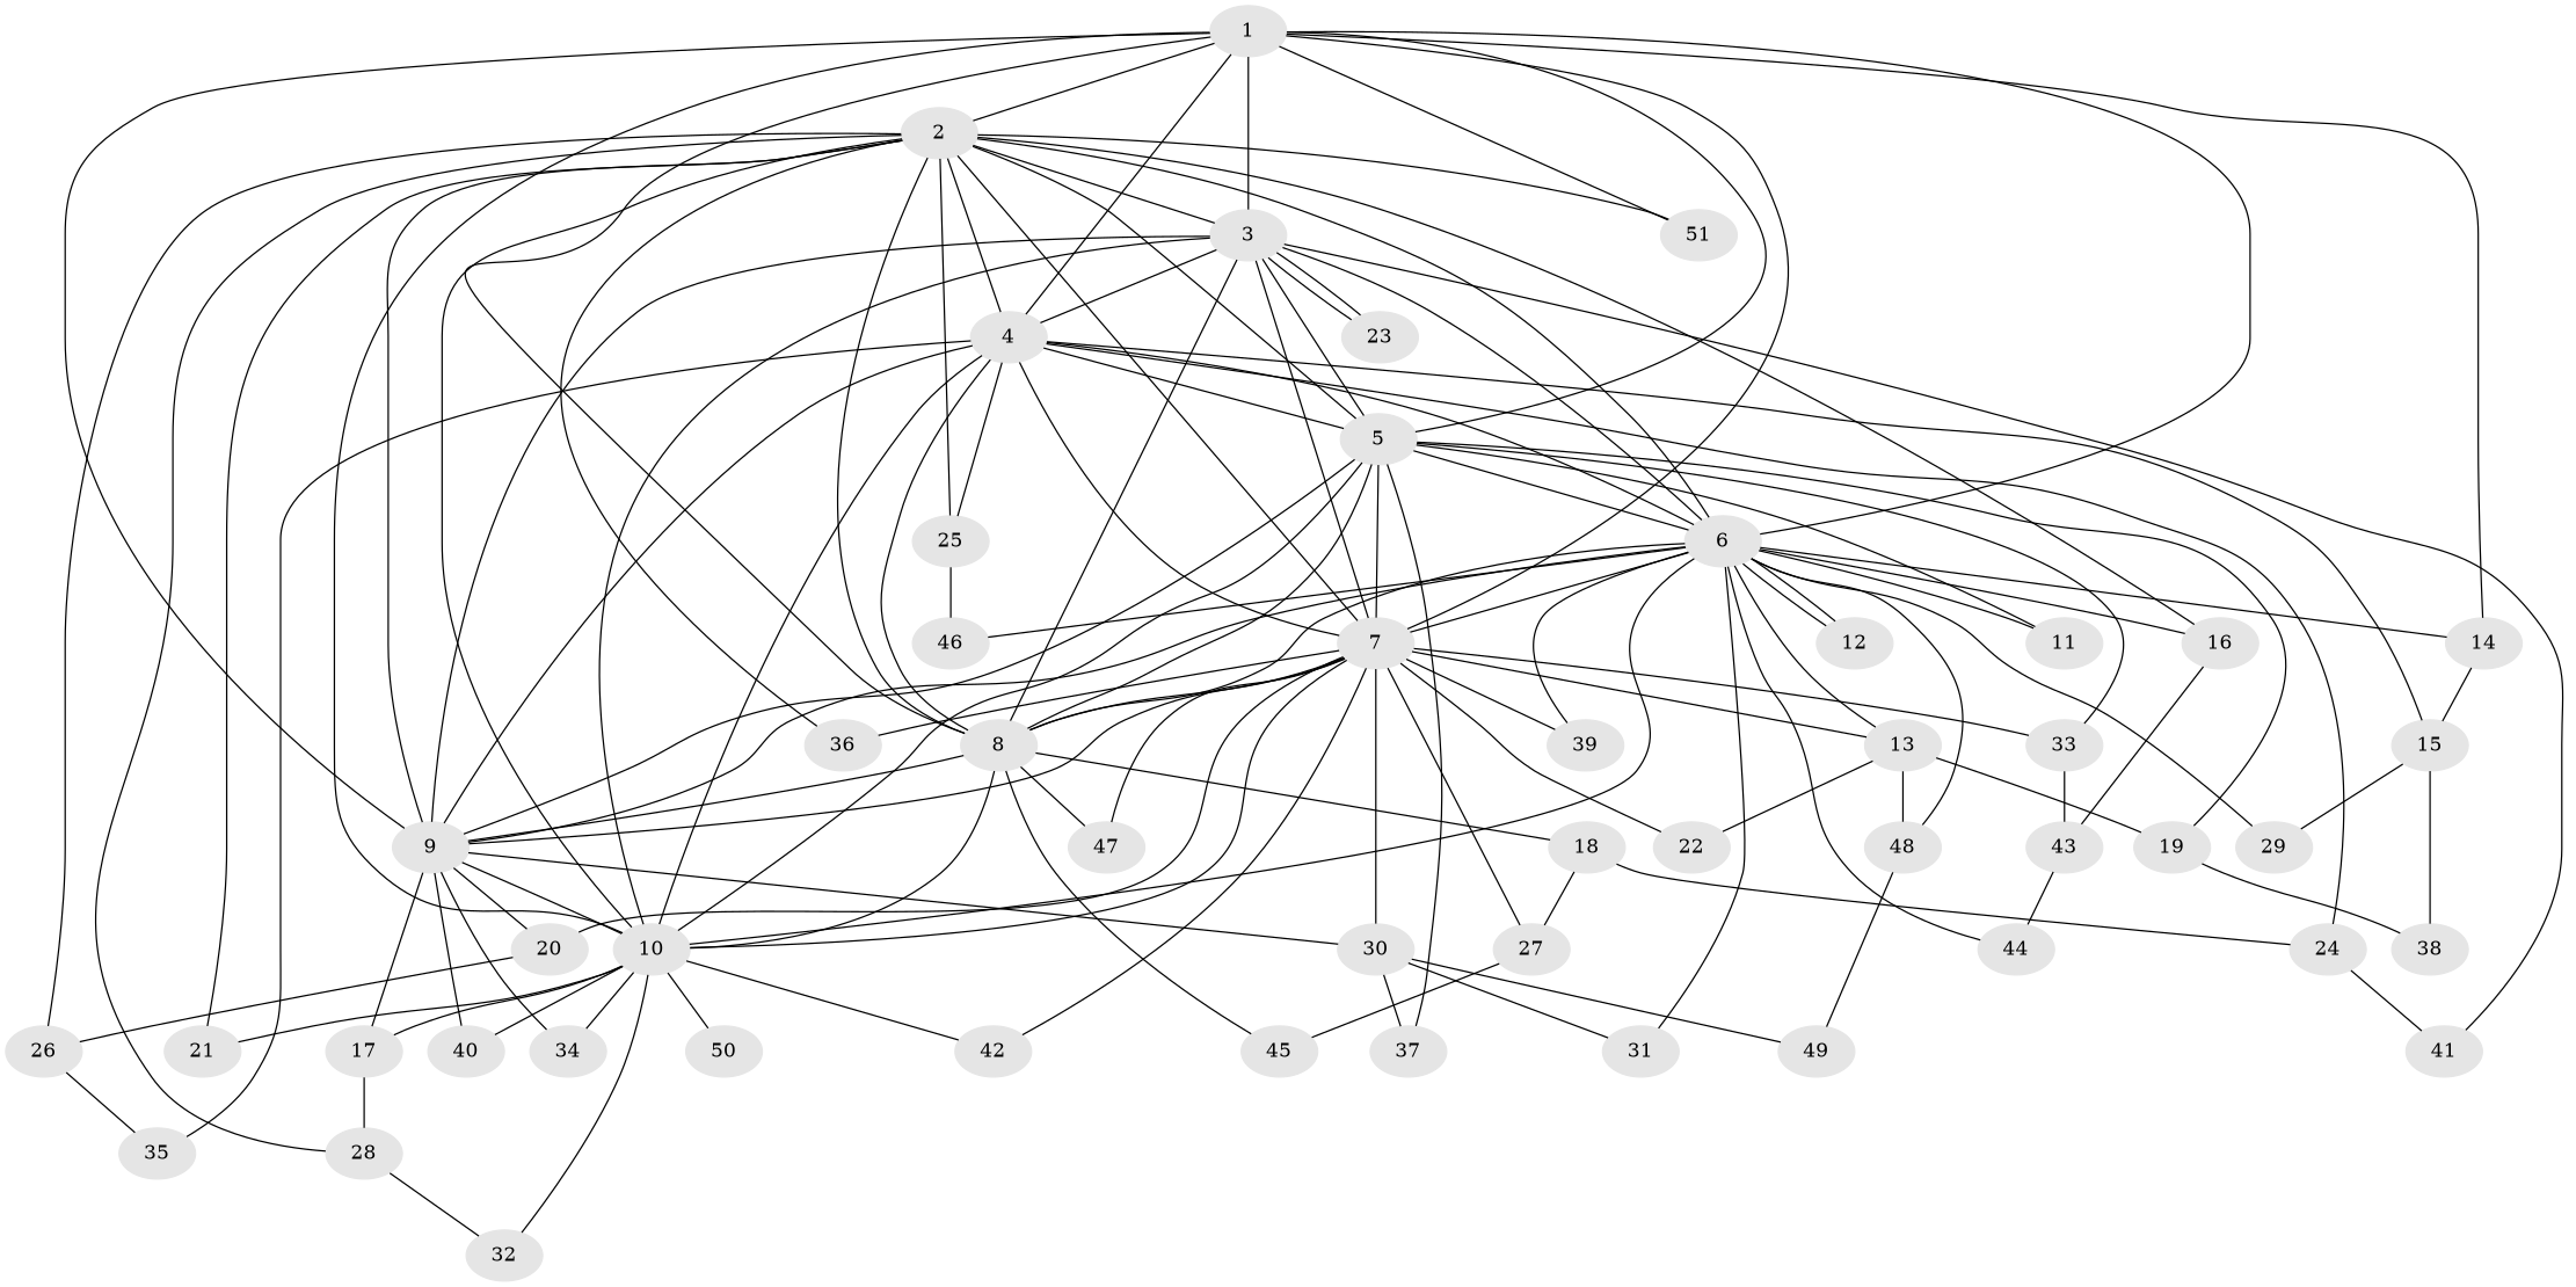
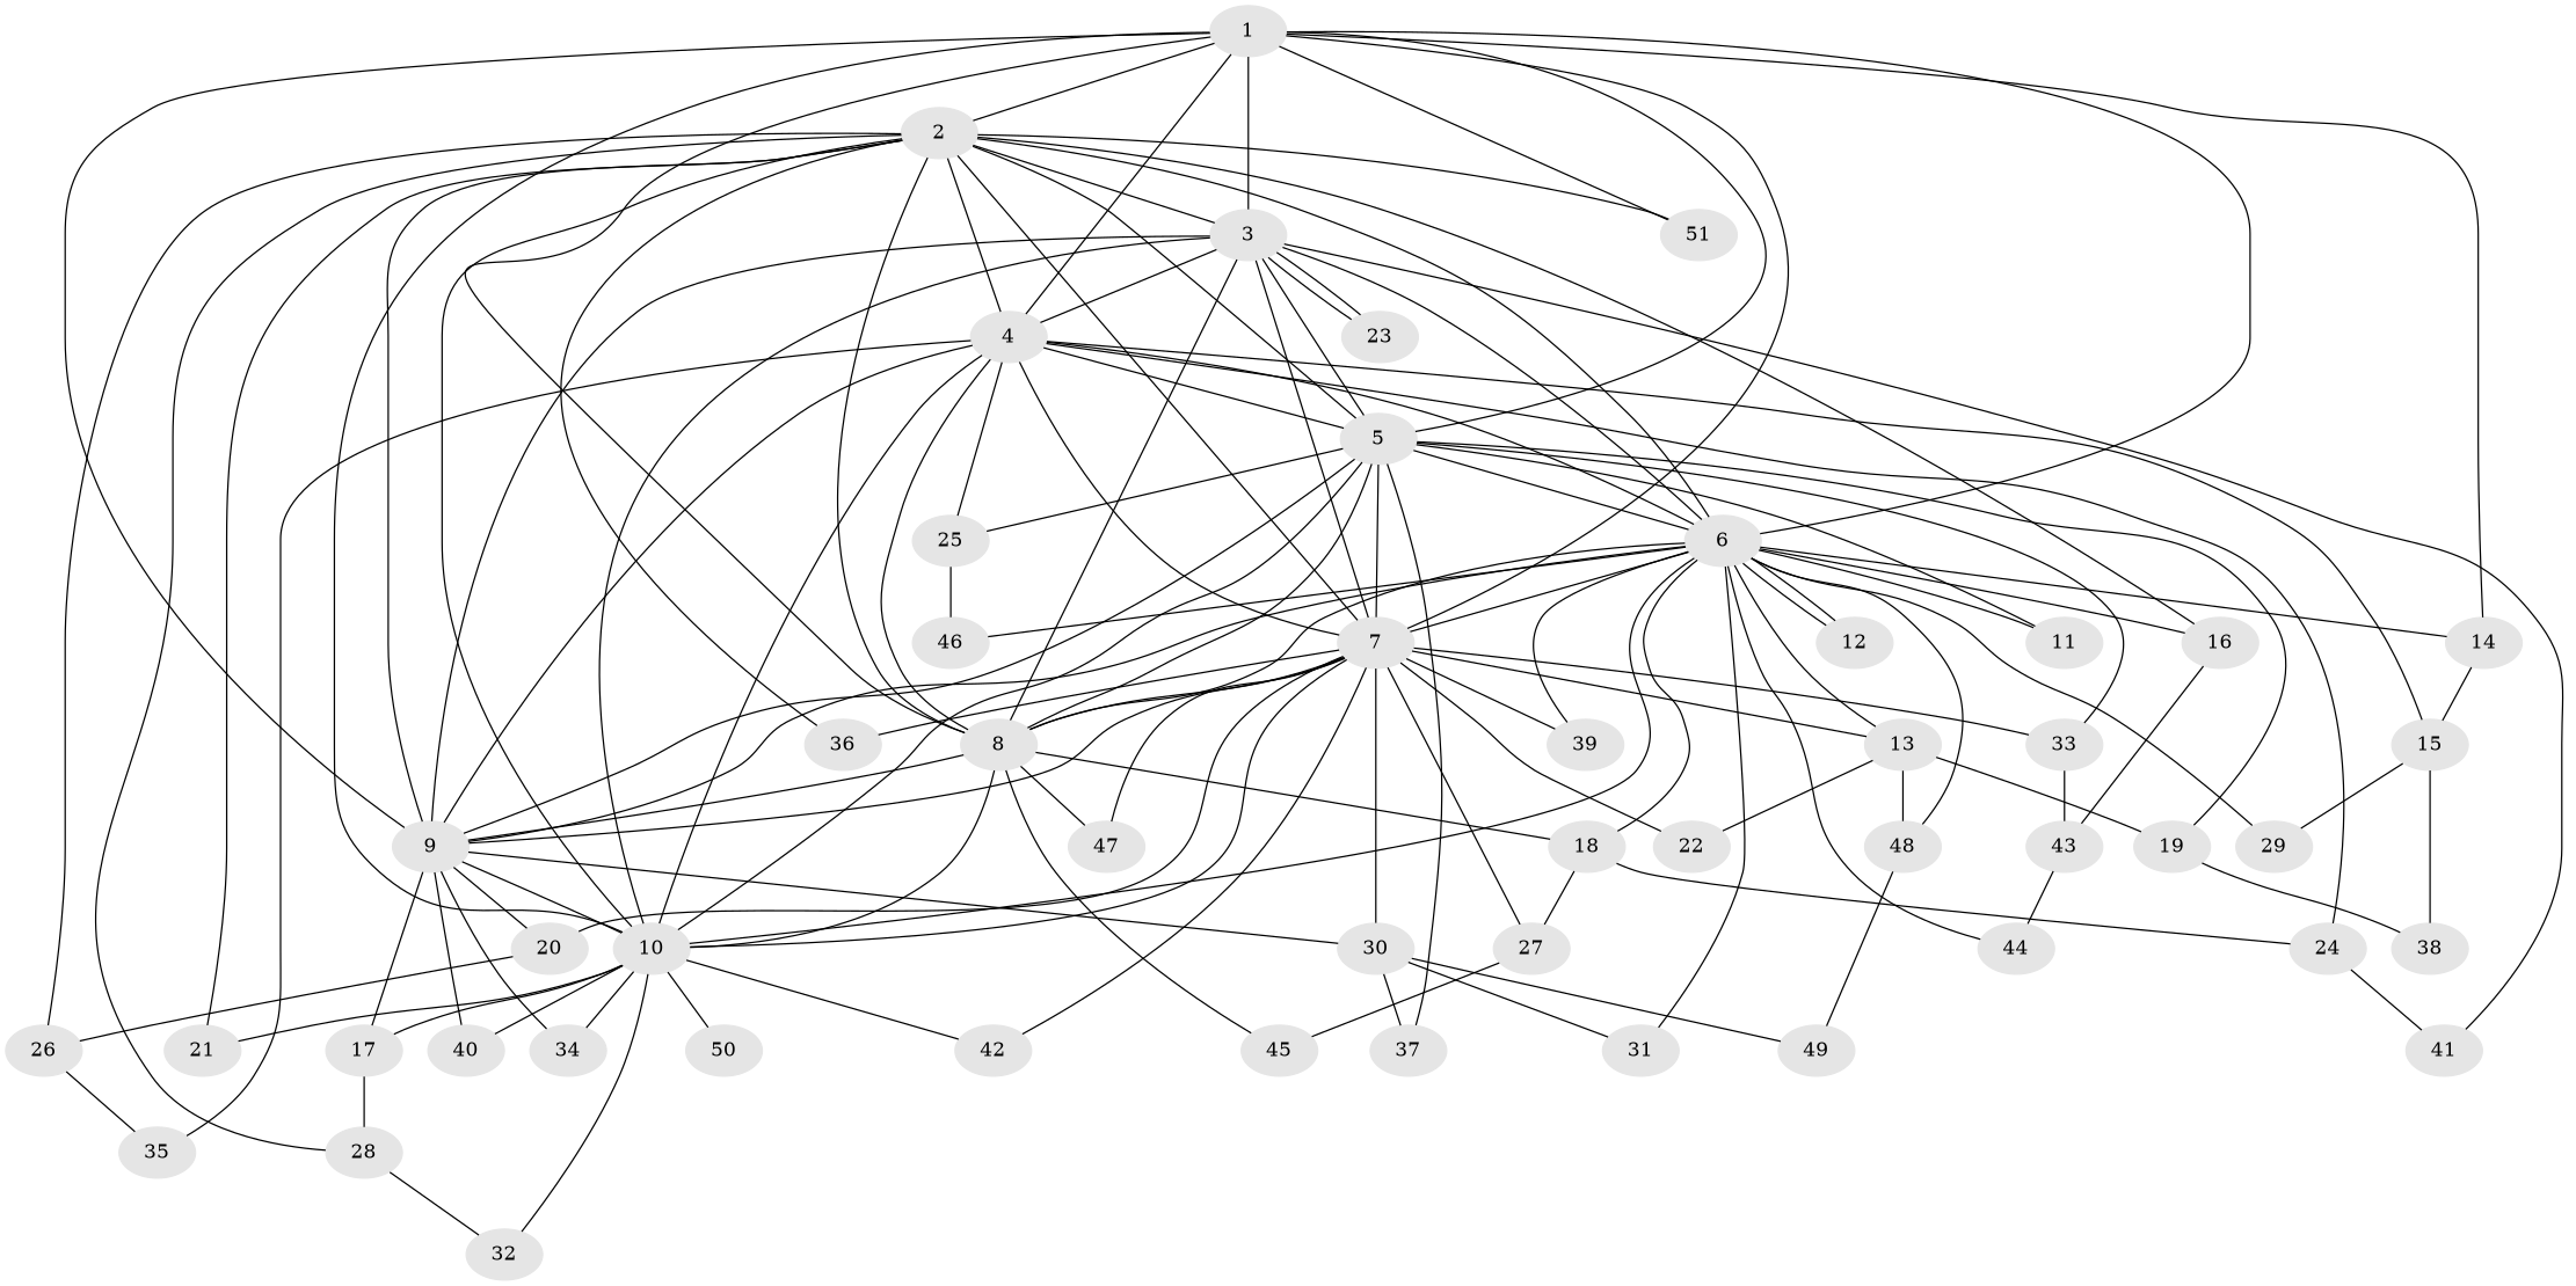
  graph {
    node [color=gray90 style=filled]
    1
    2
    3
    4
    5
    6
    7
    8
    9
    10
    14
    51
    16
    21
    25
    26
    28
    36
    23
    41
    15
    24
    35
    11
    19
    33
    37
    12
    13
    18
    29
    31
    39
    44
    46
    48
    20
    22
    27
    30
    42
    47
    45
    17
    34
    40
    32
    50
    43
    38
    49
    1 -- 2
    1 -- 3
    1 -- 4
    1 -- 5
    1 -- 6
    1 -- 7
    1 -- 8
    1 -- 9
    1 -- 10
    1 -- 14
    1 -- 51
    2 -- 3
    2 -- 4
    2 -- 5
    2 -- 6
    2 -- 7
    2 -- 8
    2 -- 9
    2 -- 10
    2 -- 51
    2 -- 16
    2 -- 21
-   2 -- 25
+   5 -- 25
    2 -- 26
    2 -- 28
    2 -- 36
    3 -- 4
    3 -- 5
    3 -- 6
    3 -- 7
    3 -- 8
    3 -- 9
    3 -- 10
    3 -- 23
    3 -- 23
    3 -- 41
    4 -- 5
    4 -- 6
    4 -- 7
    4 -- 8
    4 -- 9
    4 -- 10
    4 -- 25
    4 -- 15
    4 -- 24
    4 -- 35
    5 -- 6
    5 -- 7
    5 -- 8
    5 -- 9
    5 -- 10
    5 -- 11
    5 -- 19
    5 -- 33
    5 -- 37
    6 -- 7
    6 -- 8
    6 -- 9
    6 -- 10
    6 -- 14
    6 -- 16
    6 -- 11
    6 -- 12
    6 -- 12
    6 -- 13
+   6 -- 18
    6 -- 29
    6 -- 31
    6 -- 39
    6 -- 44
    6 -- 46
    6 -- 48
    7 -- 8
    7 -- 9
    7 -- 10
    7 -- 36
    7 -- 33
    7 -- 13
    7 -- 39
    7 -- 20
    7 -- 22
    7 -- 27
    7 -- 30
    7 -- 42
    7 -- 47
    8 -- 9
    8 -- 10
    8 -- 18
    8 -- 47
    8 -- 45
    9 -- 10
    9 -- 20
    9 -- 30
    9 -- 17
    9 -- 34
    9 -- 40
    10 -- 21
    10 -- 42
    10 -- 17
    10 -- 34
    10 -- 40
    10 -- 32
    10 -- 50
    14 -- 15
    16 -- 43
    25 -- 46
    26 -- 35
    28 -- 32
    15 -- 29
    15 -- 38
    24 -- 41
    19 -- 38
    33 -- 43
    13 -- 19
    13 -- 48
    13 -- 22
    18 -- 24
    18 -- 27
    48 -- 49
    20 -- 26
    27 -- 45
    30 -- 37
    30 -- 31
    30 -- 49
    17 -- 28
    43 -- 44
  }
